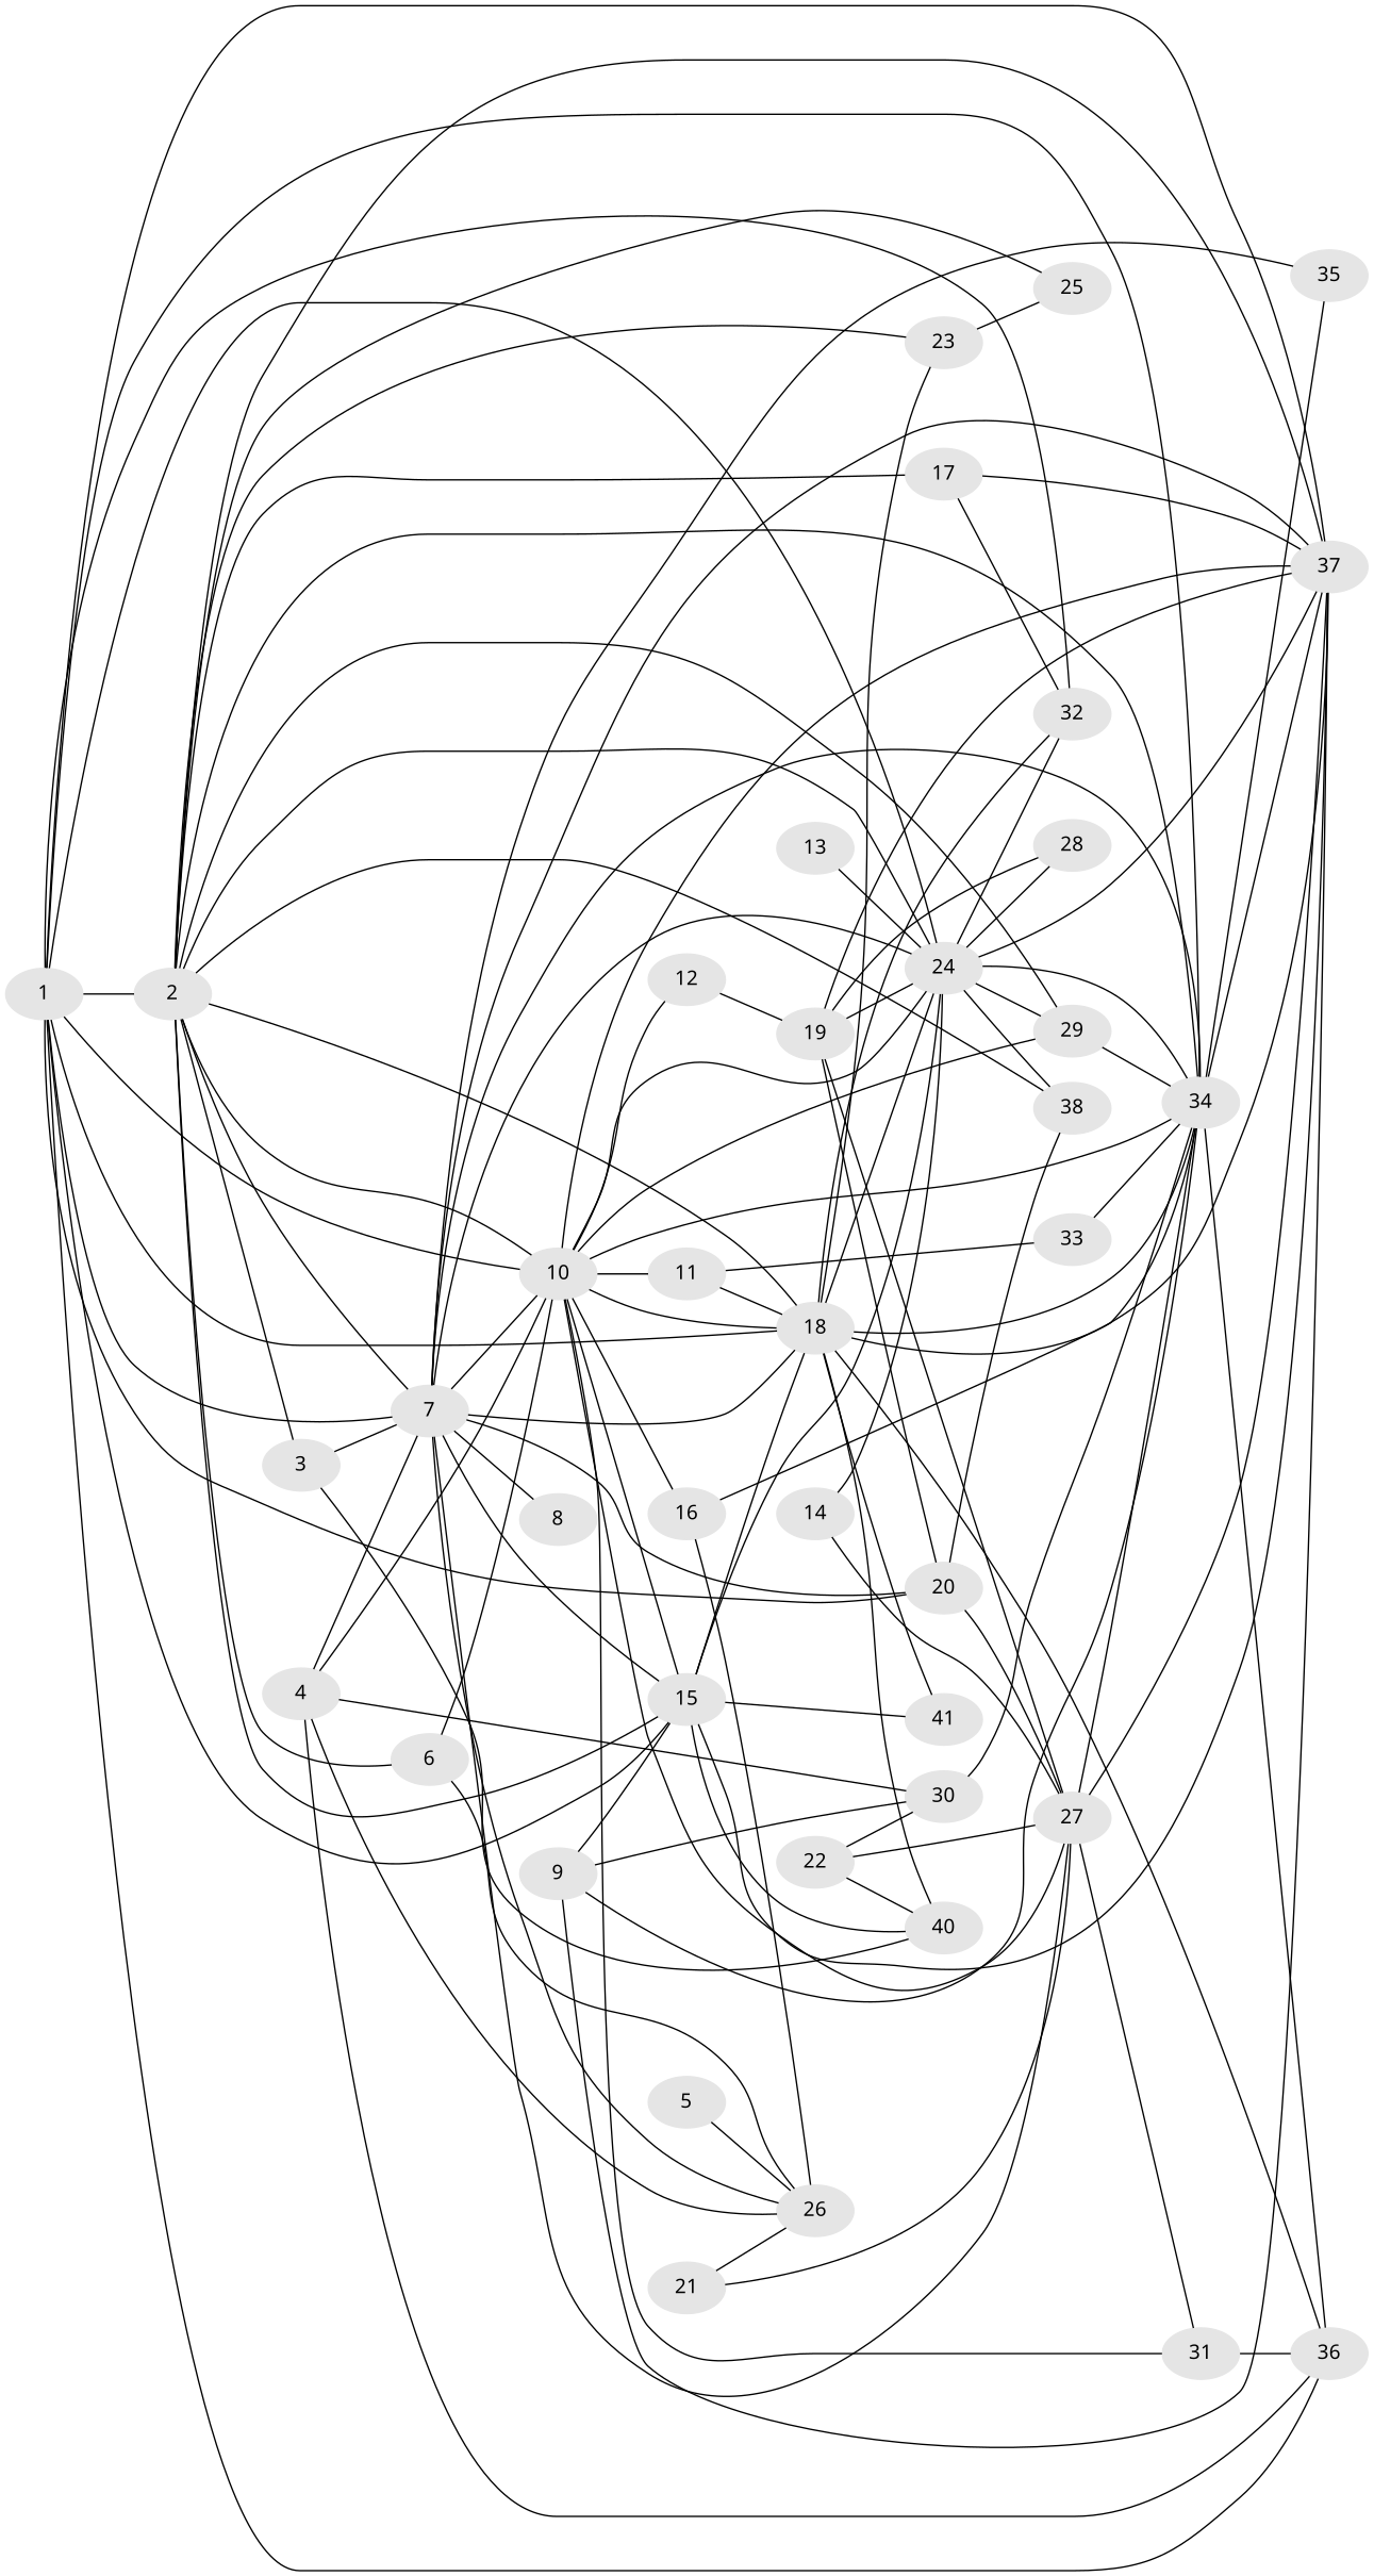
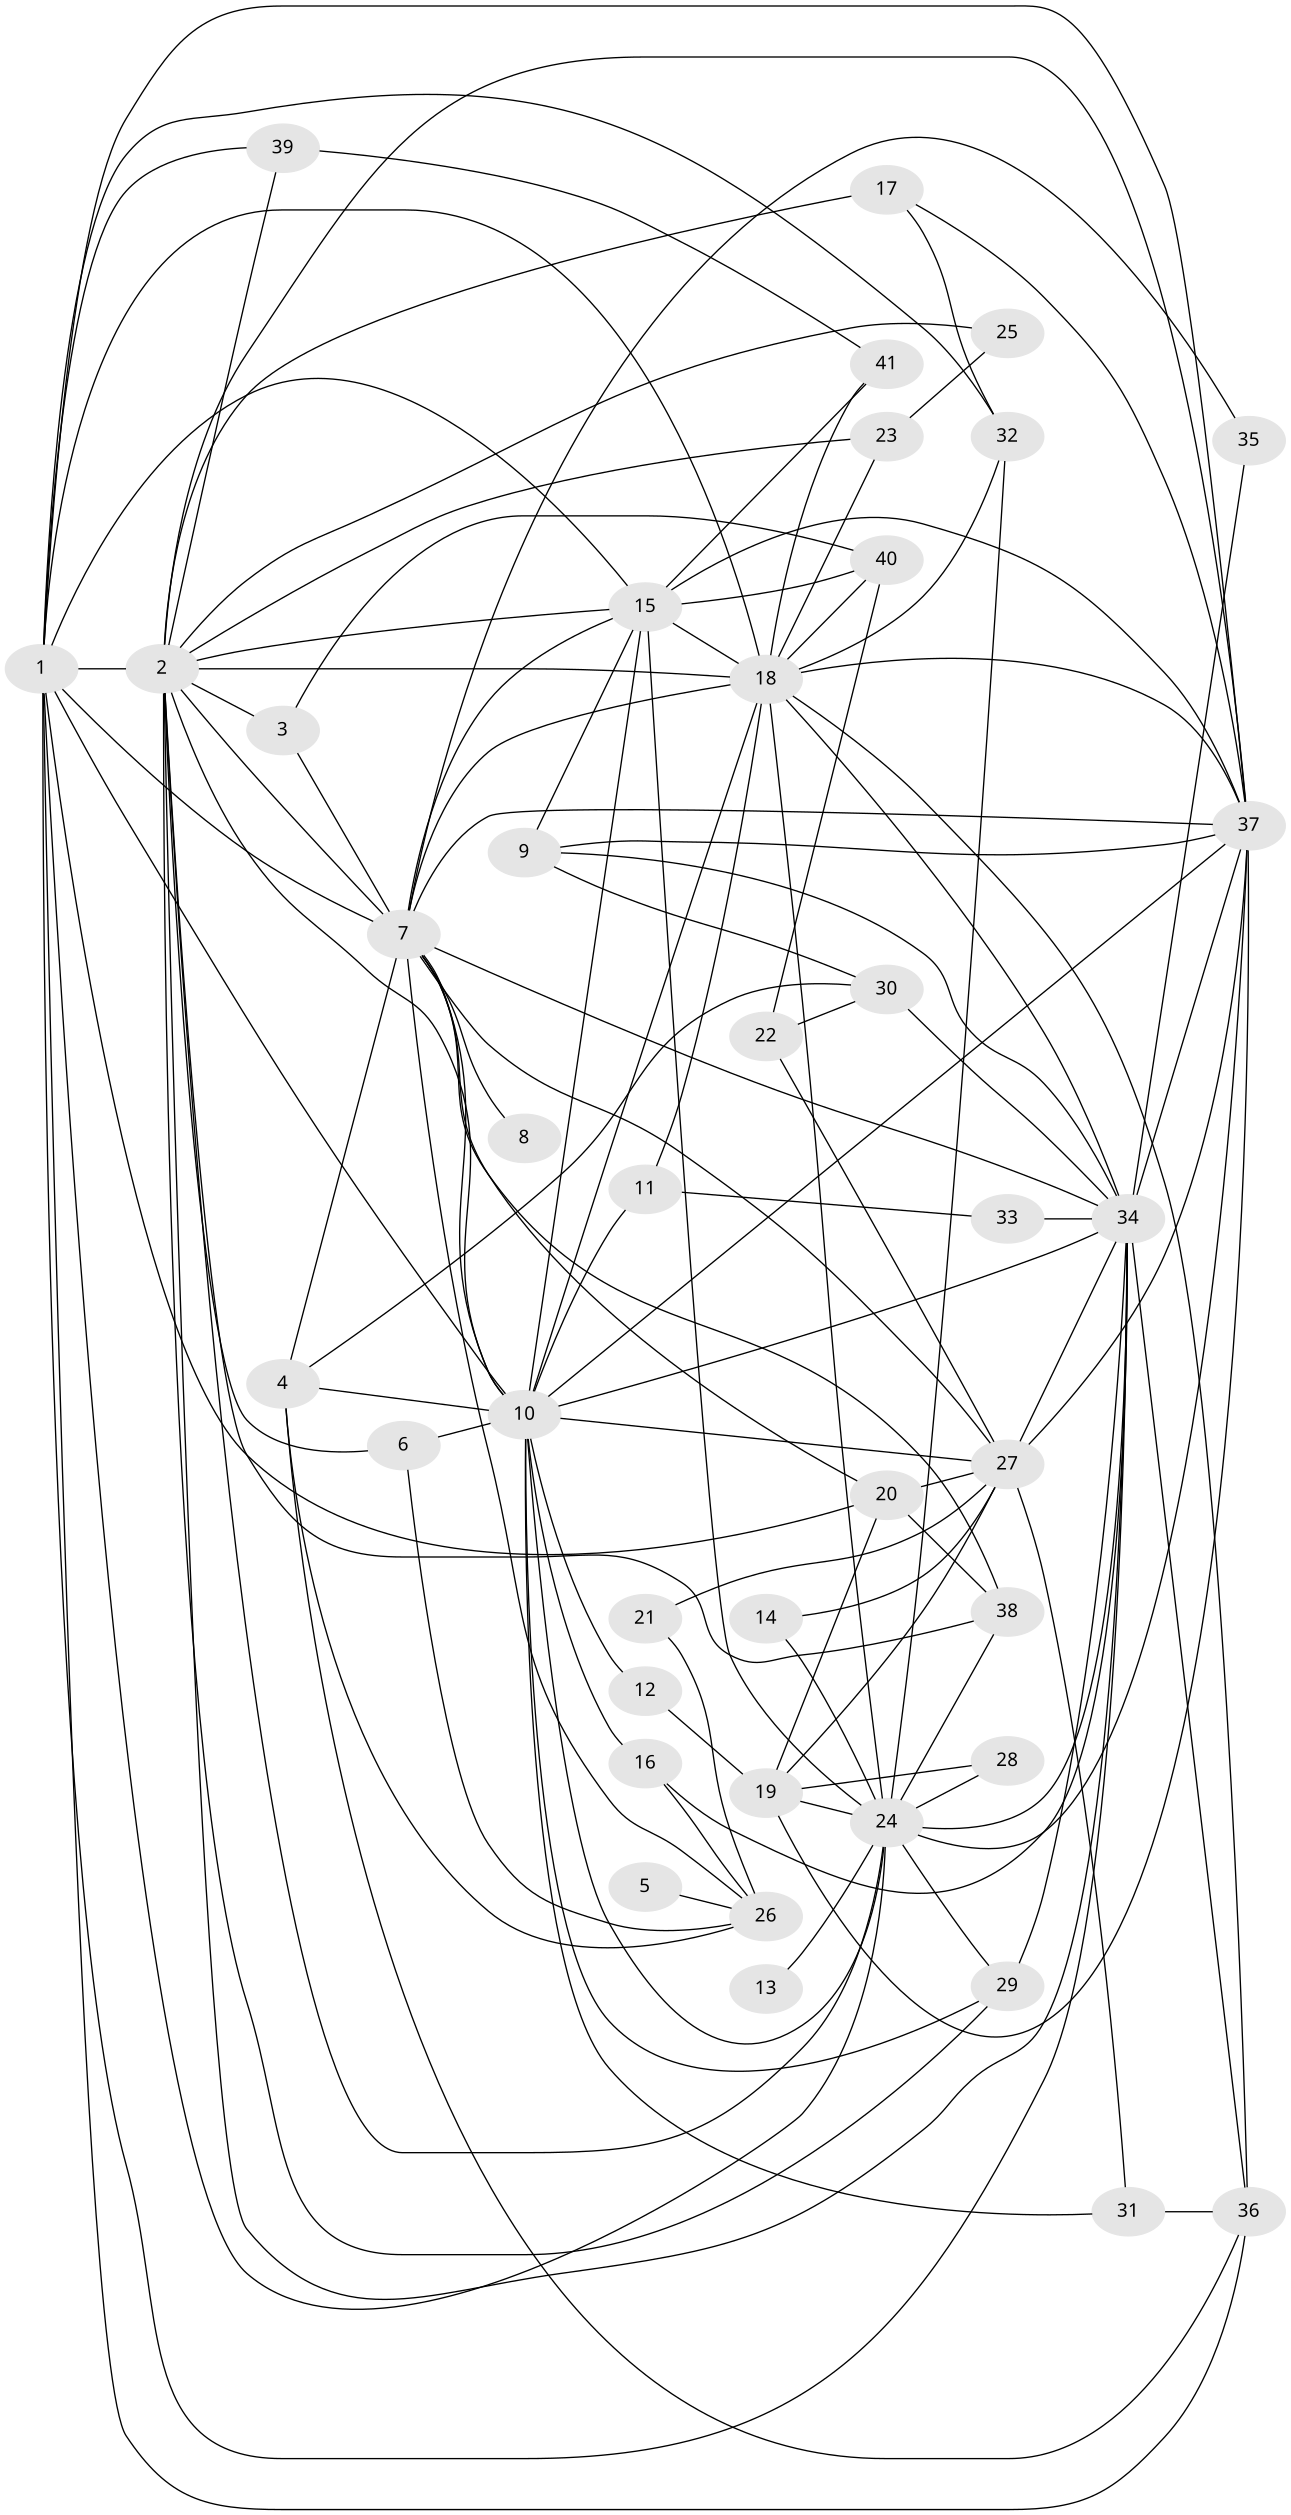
  graph {
    fontname="Noto Sans"
    rankdir=LR
    node [color=gray90 fontname="Noto Sans" style=filled]
    edge [fontname="Noto Sans" weight=1.0]
    1
    2
    7
    10
    15
    18
    20
    24
    32
    34
    36
    37
+   39
    3
    6
    17
    23
    25
    29
    38
    26
    8
    27
    35
    11
    12
    16
    31
    40
    41
    28
    4
    30
    5
    9
    33
    19
    13
    14
    21
    22
    1 -- 2 [weight=2.0]
    1 -- 7
    1 -- 10
    1 -- 15
    1 -- 18
    1 -- 20
    1 -- 24
    1 -- 32
    1 -- 34
    1 -- 36
    1 -- 37 [weight=2.0]
+   1 -- 39
    2 -- 7 [weight=2.0]
    2 -- 10 [weight=2.0]
    2 -- 15 [weight=2.0]
    2 -- 18 [weight=3.0]
    2 -- 24 [weight=2.0]
    2 -- 34 [weight=2.0]
    2 -- 37 [weight=2.0]
+   2 -- 39 [weight=2.0]
    2 -- 3
    2 -- 6
    2 -- 17
    2 -- 23 [weight=2.0]
    2 -- 25
    2 -- 29
    2 -- 38
    7 -- 10
    7 -- 15 [weight=2.0]
    7 -- 18
    7 -- 20
-   7 -- 24
+   7 -- 38
    7 -- 34 [weight=3.0]
    7 -- 37 [weight=2.0]
    7 -- 26
    7 -- 8
    7 -- 27
    7 -- 35
    10 -- 15
    10 -- 18
    10 -- 24 [weight=2.0]
    10 -- 34
    10 -- 37 [weight=2.0]
    10 -- 29
    10 -- 27
    10 -- 11
    10 -- 12
    10 -- 16
    10 -- 31 [weight=3.0]
    15 -- 18 [weight=2.0]
    15 -- 24
    15 -- 37
    15 -- 40
    15 -- 41
    18 -- 24
    18 -- 32 [weight=2.0]
    18 -- 34 [weight=2.0]
    18 -- 36
    18 -- 37 [weight=2.0]
    18 -- 23
    18 -- 40
    18 -- 41
    20 -- 38
    20 -- 27
    24 -- 32
    24 -- 34
    24 -- 37
    24 -- 29
    24 -- 38
    24 -- 28
    34 -- 36
    34 -- 37
    34 -- 35
+   39 -- 41
    3 -- 7
    3 -- 40
    6 -- 10
    6 -- 26
    17 -- 32
    17 -- 37
    23 -- 25
    29 -- 34
    27 -- 34
    27 -- 37
    27 -- 31
    11 -- 18
    11 -- 33
    12 -- 19
    16 -- 34
    16 -- 26
    31 -- 36
    4 -- 7
    4 -- 10
    4 -- 36
    4 -- 26
    4 -- 30
    30 -- 34
    5 -- 26
    9 -- 15
    9 -- 34
    9 -- 37
    9 -- 30
    33 -- 34 [weight=2.0]
    19 -- 20
    19 -- 24
    19 -- 37 [weight=2.0]
    19 -- 27
    19 -- 28
    13 -- 24
    14 -- 24
    14 -- 27
    21 -- 26
    21 -- 27
    22 -- 27
    22 -- 40
    22 -- 30
  }
